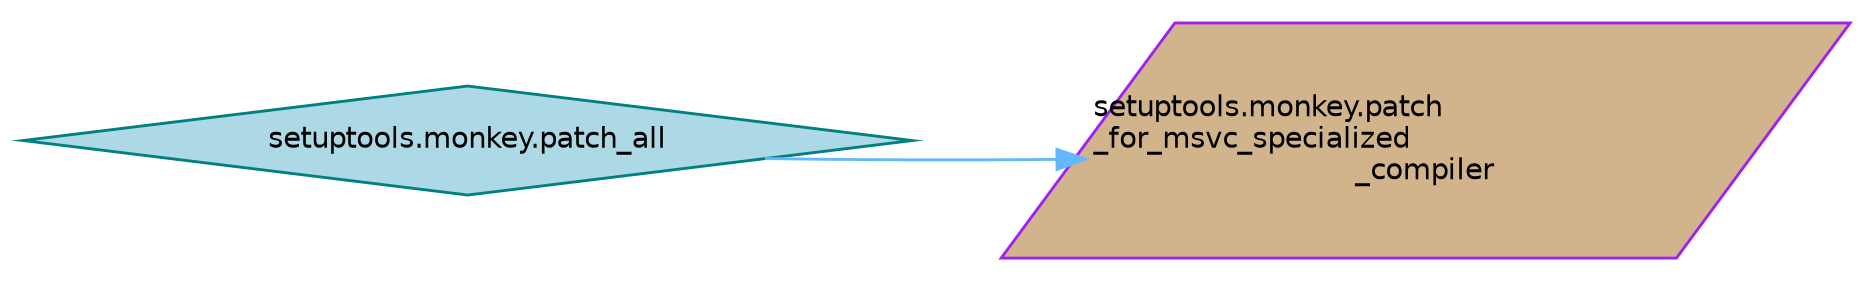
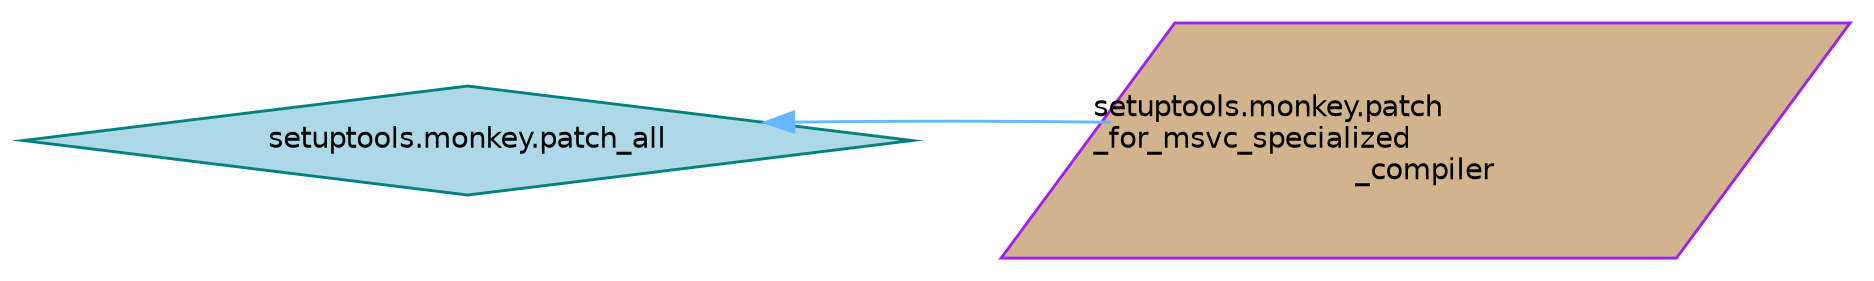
  digraph {
    rankdir=RL
    node [fontname=Helvetica fontsize=10 style=filled]
    n1 [color=purple fillcolor=tan fontcolor=black height=0.2 label="setuptools.monkey.patch\l_for_msvc_specialized\l_compiler" shape=parallelogram width=0.4]
    n2 [color=teal fillcolor=lightblue height=0.2 label="setuptools.monkey.patch_all" shape=diamond width=0.4]
-   n1 -> n2 [color=steelblue1 dir=back fontname=Helvetica fontsize=10 labelfontname=Helvetica labelfontsize=10 style=solid]
+   n2 -> n1 [color=steelblue1 dir=back fontname=Helvetica fontsize=10 labelfontname=Helvetica labelfontsize=10 style=solid]
  }
